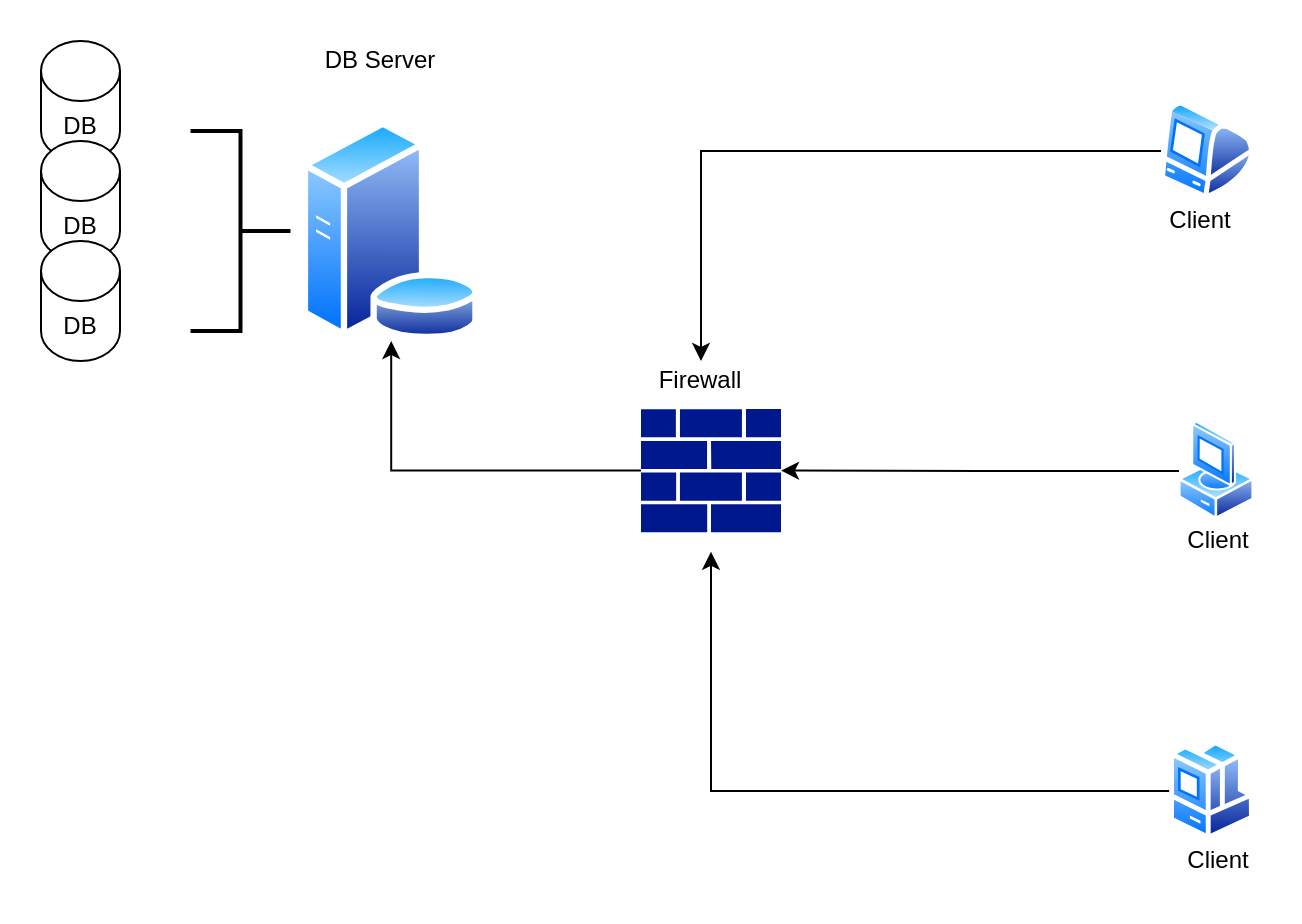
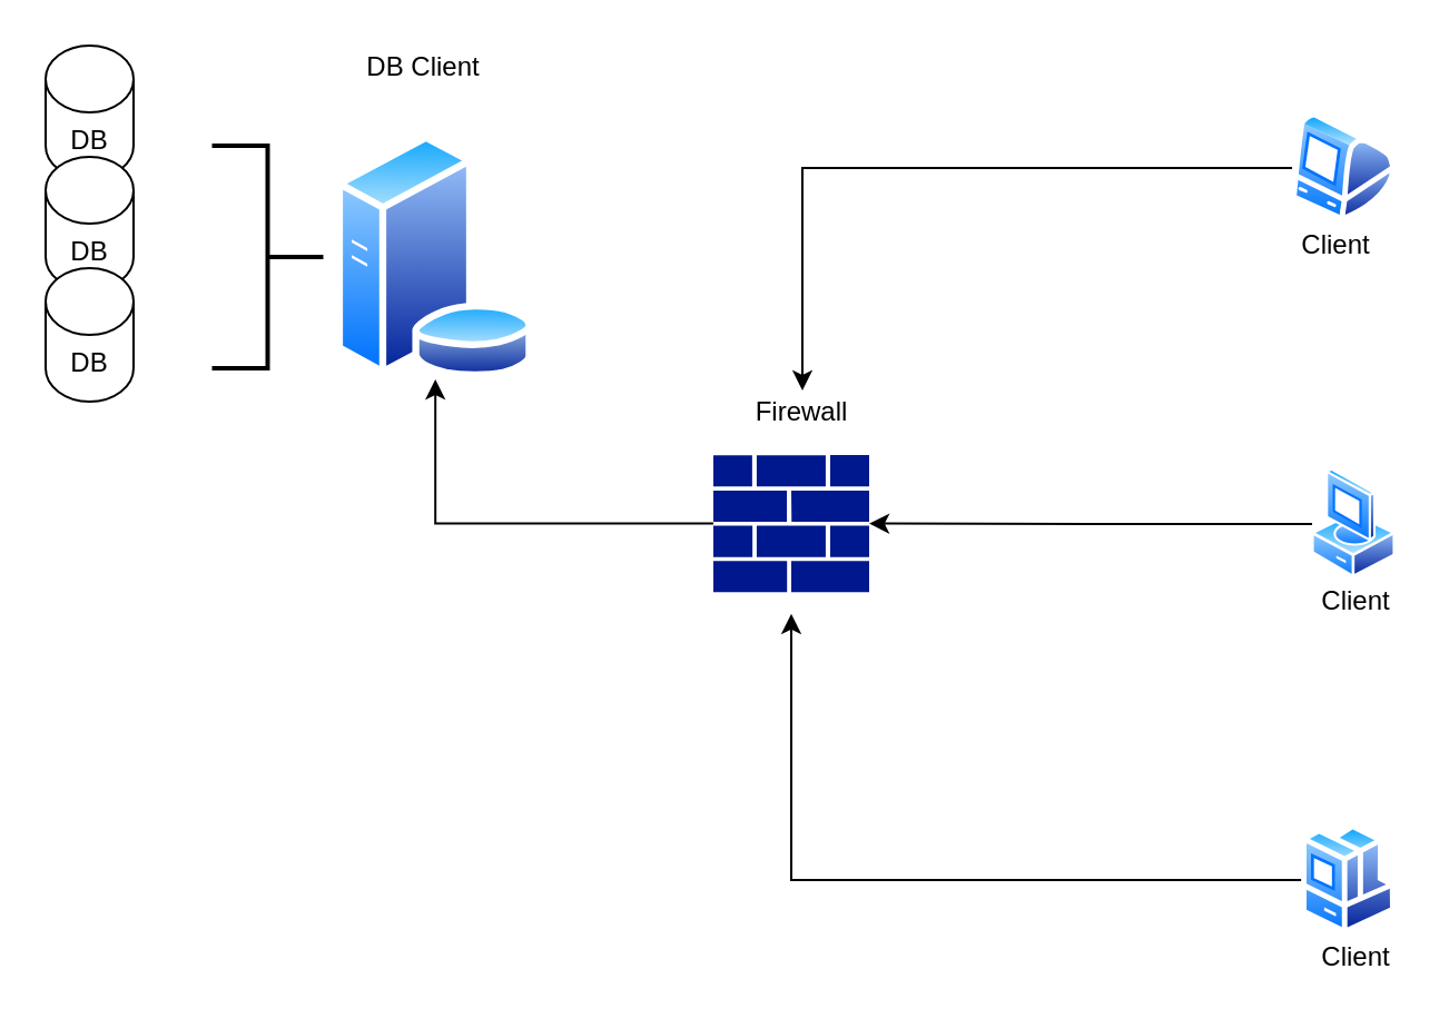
  <mxCell id="0" />
  <mxCell id="1" parent="0" />
  <mxCell id="2" value="" style="aspect=fixed;perimeter=ellipsePerimeter;html=1;align=center;shadow=0;dashed=0;spacingTop=3;image;image=img/lib/active_directory/database_server.svg;" vertex="1" parent="1"><mxGeometry x="150" y="60" width="90.2" height="110" as="geometry" /></mxCell>
  <mxCell id="3" value="DB" style="shape=cylinder3;whiteSpace=wrap;html=1;boundedLbl=1;backgroundOutline=1;size=15;" vertex="1" parent="1"><mxGeometry x="20" y="20" width="39.5" height="60" as="geometry" /></mxCell>
  <mxCell id="4" value="DB" style="shape=cylinder3;whiteSpace=wrap;html=1;boundedLbl=1;backgroundOutline=1;size=15;" vertex="1" parent="1"><mxGeometry x="20" y="70" width="39.5" height="60" as="geometry" /></mxCell>
  <mxCell id="5" value="DB" style="shape=cylinder3;whiteSpace=wrap;html=1;boundedLbl=1;backgroundOutline=1;size=15;" vertex="1" parent="1"><mxGeometry x="20" y="120" width="39.5" height="60" as="geometry" /></mxCell>
  <mxCell id="6" style="edgeStyle=orthogonalEdgeStyle;rounded=0;orthogonalLoop=1;jettySize=auto;html=1;entryX=0.5;entryY=0;entryDx=0;entryDy=0;" edge="1" parent="1" source="7" target="19"><mxGeometry relative="1" as="geometry" /></mxCell>
  <mxCell id="7" value="" style="aspect=fixed;perimeter=ellipsePerimeter;html=1;align=center;shadow=0;dashed=0;spacingTop=3;image;image=img/lib/active_directory/mac_client.svg;" vertex="1" parent="1"><mxGeometry x="580" y="50" width="47" height="50" as="geometry" /></mxCell>
  <mxCell id="8" style="edgeStyle=orthogonalEdgeStyle;rounded=0;orthogonalLoop=1;jettySize=auto;html=1;entryX=1;entryY=0.5;entryDx=0;entryDy=0;entryPerimeter=0;" edge="1" parent="1" source="9" target="13"><mxGeometry relative="1" as="geometry" /></mxCell>
  <mxCell id="9" value="" style="aspect=fixed;perimeter=ellipsePerimeter;html=1;align=center;shadow=0;dashed=0;spacingTop=3;image;image=img/lib/active_directory/vista_client.svg;" vertex="1" parent="1"><mxGeometry x="589" y="210" width="38" height="50" as="geometry" /></mxCell>
  <mxCell id="10" style="edgeStyle=orthogonalEdgeStyle;rounded=0;orthogonalLoop=1;jettySize=auto;html=1;entryX=0.5;entryY=1.159;entryDx=0;entryDy=0;entryPerimeter=0;" edge="1" parent="1" source="11" target="13"><mxGeometry relative="1" as="geometry" /></mxCell>
  <mxCell id="11" value="" style="aspect=fixed;perimeter=ellipsePerimeter;html=1;align=center;shadow=0;dashed=0;spacingTop=3;image;image=img/lib/active_directory/workstation_client.svg;" vertex="1" parent="1"><mxGeometry x="584.5" y="370" width="42.5" height="50" as="geometry" /></mxCell>
  <mxCell id="12" style="edgeStyle=orthogonalEdgeStyle;rounded=0;orthogonalLoop=1;jettySize=auto;html=1;" edge="1" parent="1" source="13" target="2"><mxGeometry relative="1" as="geometry" /></mxCell>
  <mxCell id="13" value="" style="aspect=fixed;pointerEvents=1;shadow=0;dashed=0;html=1;strokeColor=none;labelPosition=center;verticalLabelPosition=bottom;verticalAlign=top;align=center;fillColor=#00188D;shape=mxgraph.mscae.enterprise.firewall" vertex="1" parent="1"><mxGeometry x="320" y="204" width="70" height="61.6" as="geometry" /></mxCell>
  <mxCell id="14" value="" style="strokeWidth=2;html=1;shape=mxgraph.flowchart.annotation_2;align=left;labelPosition=right;pointerEvents=1;direction=west;" vertex="1" parent="1"><mxGeometry x="94.75" y="65" width="50" height="100" as="geometry" /></mxCell>
- <mxCell id="15" value="DB Server" style="text;html=1;strokeColor=none;fillColor=none;align=center;verticalAlign=middle;whiteSpace=wrap;rounded=0;" vertex="1" parent="1"><mxGeometry x="160" y="20" width="60" height="20" as="geometry" /></mxCell>
+ <mxCell id="15" value="DB Client" style="text;html=1;strokeColor=none;fillColor=none;align=center;verticalAlign=middle;whiteSpace=wrap;rounded=0;" vertex="1" parent="1"><mxGeometry x="160" y="20" width="60" height="20" as="geometry" /></mxCell>
  <mxCell id="16" value="Client" style="text;html=1;strokeColor=none;fillColor=none;align=center;verticalAlign=middle;whiteSpace=wrap;rounded=0;" vertex="1" parent="1"><mxGeometry x="580" y="100" width="40" height="20" as="geometry" /></mxCell>
  <mxCell id="17" value="Client" style="text;html=1;strokeColor=none;fillColor=none;align=center;verticalAlign=middle;whiteSpace=wrap;rounded=0;" vertex="1" parent="1"><mxGeometry x="589" y="260" width="40" height="20" as="geometry" /></mxCell>
  <mxCell id="18" value="Client" style="text;html=1;strokeColor=none;fillColor=none;align=center;verticalAlign=middle;whiteSpace=wrap;rounded=0;" vertex="1" parent="1"><mxGeometry x="589" y="420" width="40" height="20" as="geometry" /></mxCell>
- <mxCell id="19" value="Firewall" style="text;html=1;strokeColor=none;fillColor=none;align=center;verticalAlign=middle;whiteSpace=wrap;rounded=0;" vertex="1" parent="1"><mxGeometry x="330" y="180" width="40" height="20" as="geometry" /></mxCell>
+ <mxCell id="19" value="Firewall" style="text;html=1;strokeColor=none;fillColor=none;align=center;verticalAlign=middle;whiteSpace=wrap;rounded=0;" vertex="1" parent="1"><mxGeometry x="340" y="175" width="40" height="20" as="geometry" /></mxCell>
